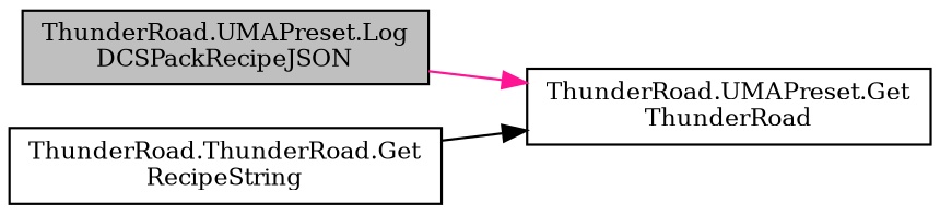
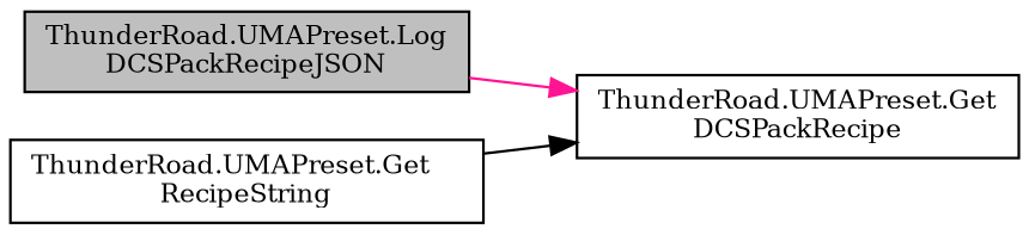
  digraph {
    fontname="DejaVu Serif"
    rankdir=LR
    node [color=black fillcolor=white fontname="DejaVu Serif" fontsize=10 shape=record style=filled]
    edge [fontname="DejaVu Serif" fontsize=10 labelfontname=Helvetica labelfontsize=10 style=solid]
    n1 [fillcolor=grey75 fontcolor=black height=0.2 label="ThunderRoad.UMAPreset.Log\lDCSPackRecipeJSON" width=0.4]
-   n2 [height=0.2 label="ThunderRoad.UMAPreset.Get\lThunderRoad" width=0.4]
-   n3 [height=0.2 label="ThunderRoad.ThunderRoad.Get\lRecipeString" width=0.4]
+   n2 [height=0.2 label="ThunderRoad.UMAPreset.Get\lDCSPackRecipe" width=0.4]
+   n3 [height=0.2 label="ThunderRoad.UMAPreset.Get\lRecipeString" width=0.4]
    n1 -> n2 [color=deeppink]
    n3 -> n2 [color=black]
  }
